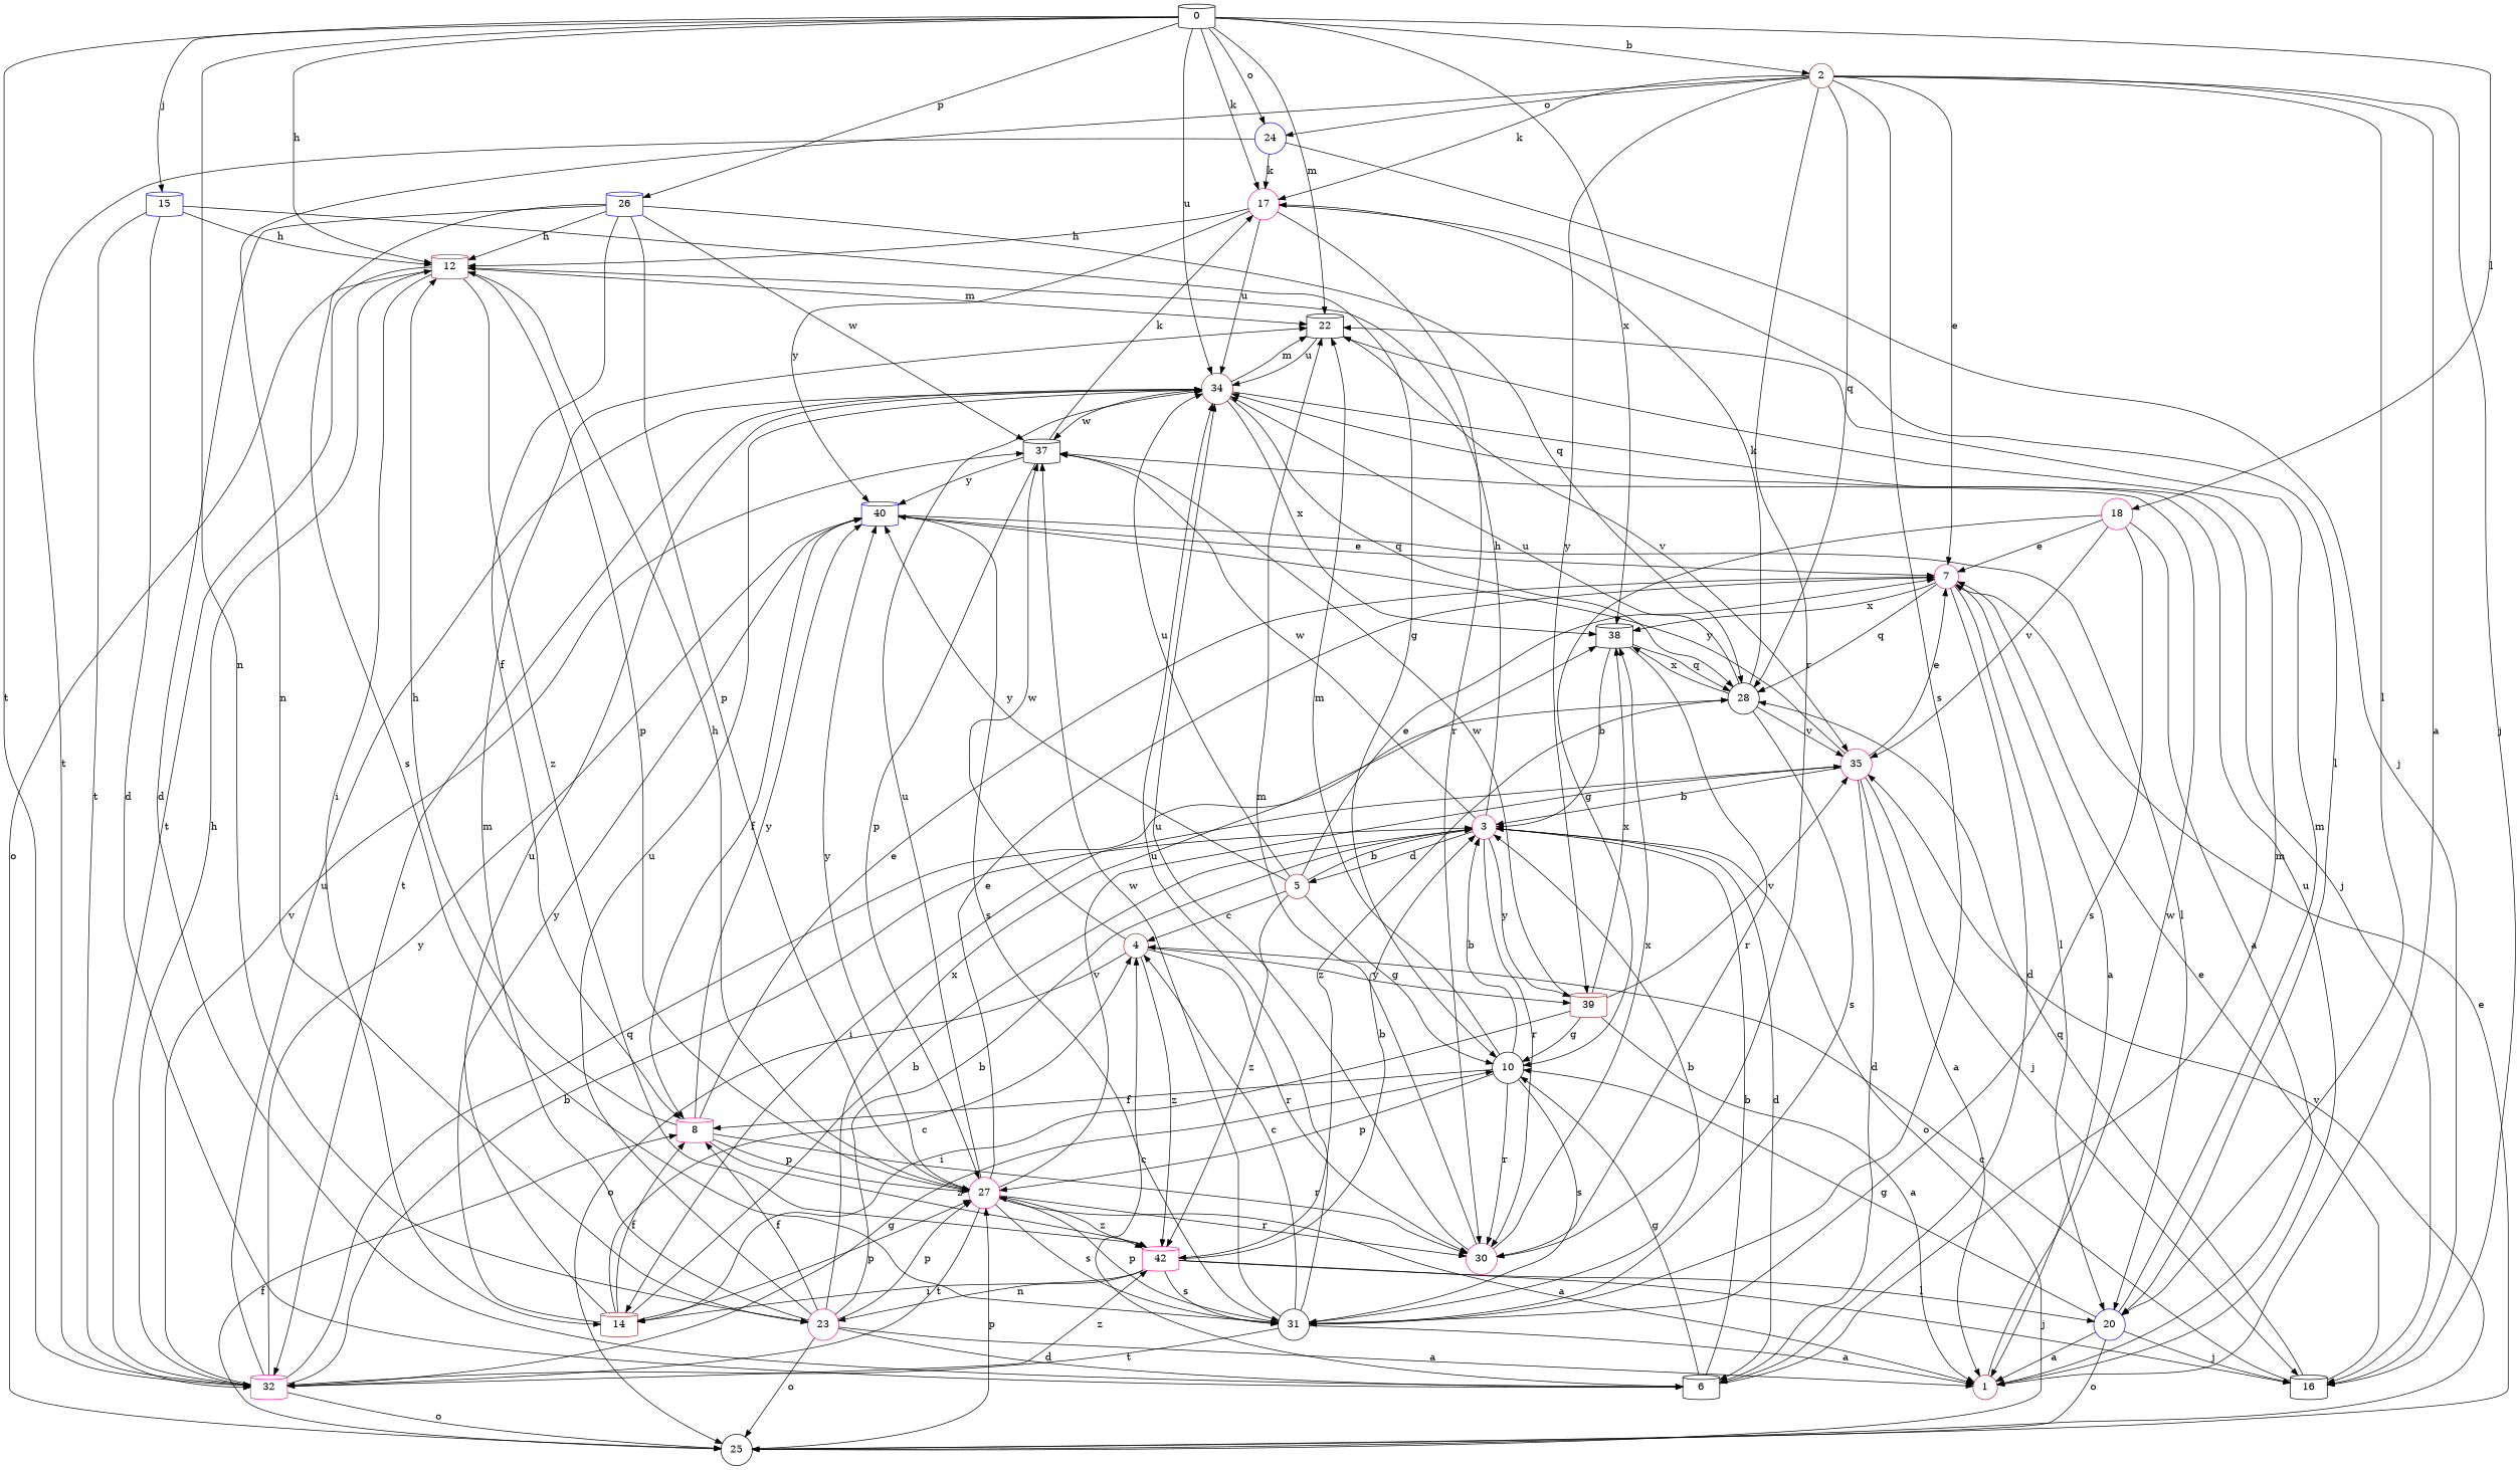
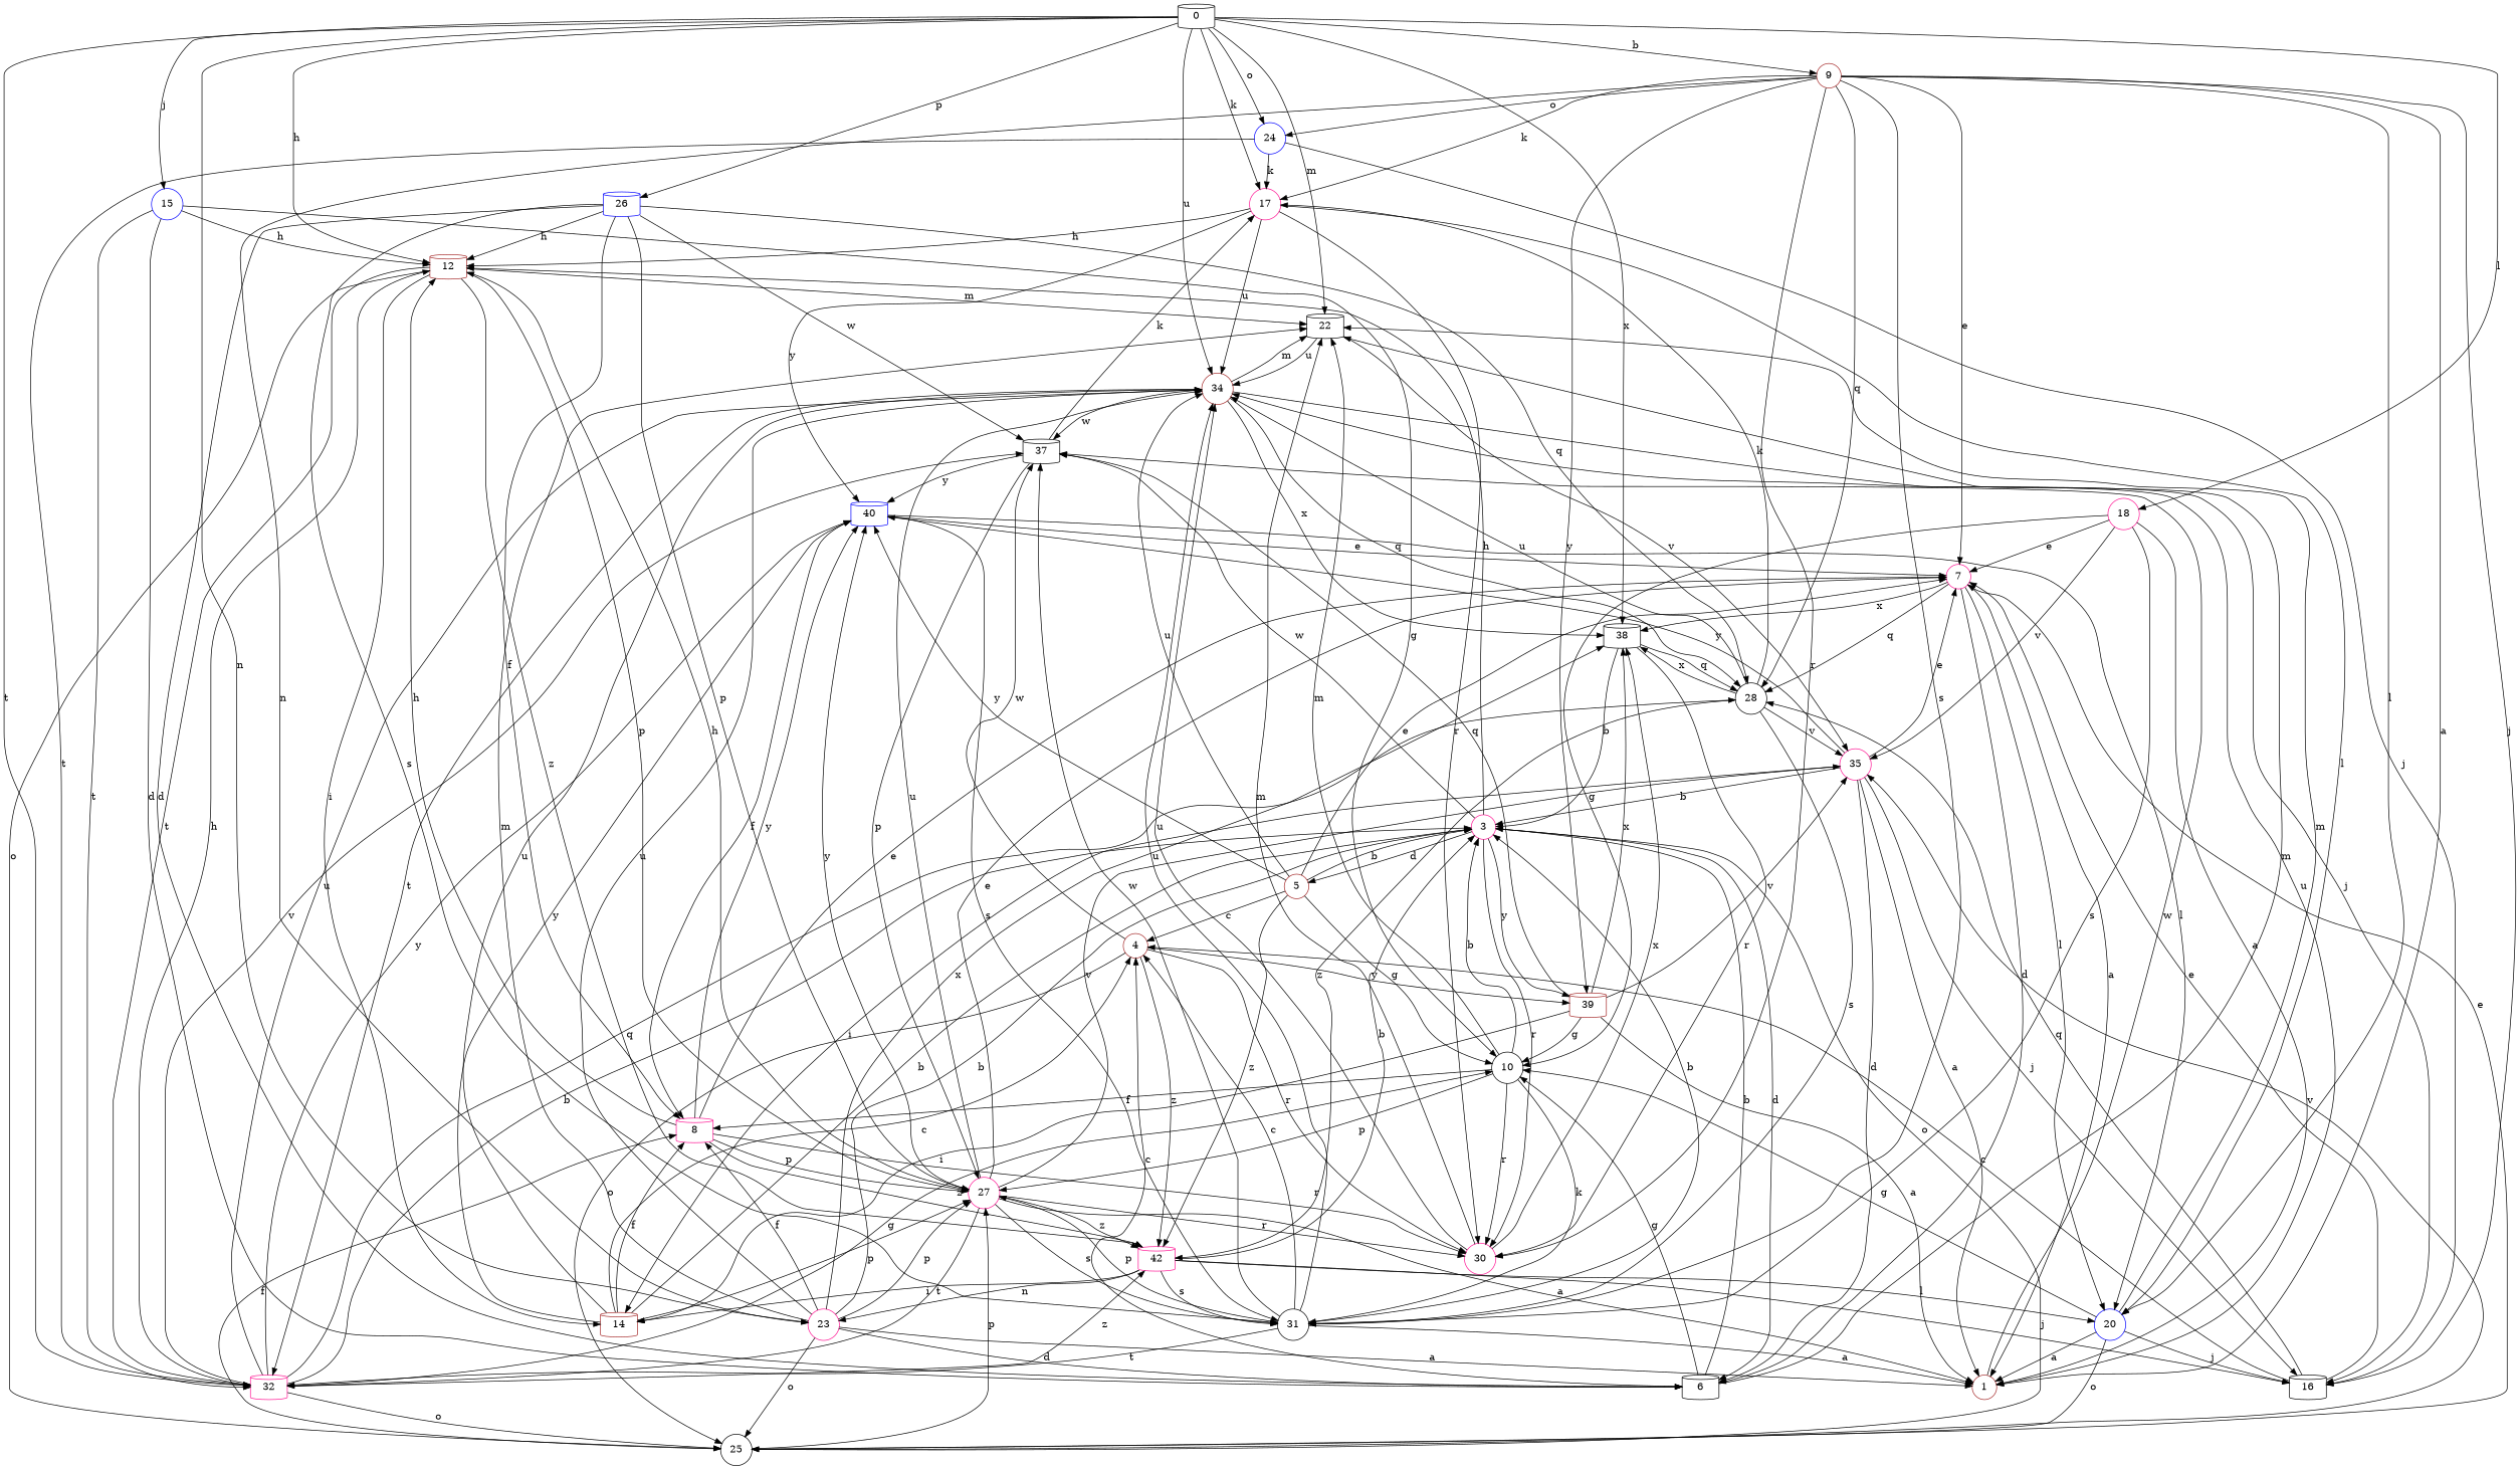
  strict digraph {
    node [color=deeppink shape=circle]
    0 [color=black shape=cylinder]
-   2 [color=brown]
+   2 [color=brown label=9]
    12 [color=brown shape=cylinder]
-   15 [color=blue shape=cylinder]
+   15 [color=blue]
    17
    18
    22 [color=black shape=cylinder]
    23
    24 [color=blue]
    26 [color=blue shape=cylinder]
    32 [shape=cylinder]
    34 [color=brown]
    38 [color=black shape=cylinder]
    1 [color=brown]
    7
    16 [color=black shape=cylinder]
    20 [color=blue]
    28 [color=black]
    30
    31 [color=black]
    39 [color=brown shape=cylinder]
    25 [color=black]
    42 [shape=cylinder]
    27
    14 [color=brown shape=cylinder]
    6 [color=black shape=cylinder]
    10 [color=black]
    40 [color=blue shape=cylinder]
    35
    3
    8 [shape=cylinder]
    37 [color=black shape=cylinder]
    4 [color=brown]
    5 [color=brown]
    0 -> 2 [label=b]
    0 -> 12 [label=h]
    0 -> 15 [label=j]
    0 -> 17 [label=k]
    0 -> 18 [label=l]
    0 -> 22 [label=m]
    0 -> 23 [label=n]
    0 -> 24 [label=o]
    0 -> 26 [label=p]
    0 -> 32 [label=t]
    0 -> 34 [label=u]
    0 -> 38 [label=x]
    2 -> 17 [label=k]
    2 -> 23 [label=n]
    2 -> 24 [label=o]
    2 -> 1 [label=a]
    2 -> 7 [label=e]
    2 -> 16 [label=j]
    2 -> 20 [label=l]
    2 -> 28 [label=q]
    2 -> 30 [label=r]
    2 -> 31 [label=s]
    2 -> 39 [label=y]
    12 -> 22 [label=m]
    12 -> 32 [label=t]
    12 -> 25 [label=o]
    12 -> 42 [label=z]
    12 -> 27 [label=p]
    12 -> 14 [label=i]
    15 -> 12 [label=h]
    15 -> 32 [label=t]
    15 -> 6 [label=d]
    15 -> 10 [label=g]
    17 -> 12 [label=h]
    17 -> 34 [label=u]
    17 -> 20 [label=l]
    17 -> 30 [label=r]
    17 -> 40 [label=y]
    18 -> 1 [label=a]
    18 -> 7 [label=e]
    18 -> 31 [label=s]
    18 -> 10 [label=g]
    18 -> 35 [label=v]
    22 -> 34 [label=u]
    22 -> 35 [label=v]
    23 -> 22 [label=m]
    23 -> 34 [label=u]
    23 -> 38 [label=x]
    23 -> 1 [label=a]
    23 -> 25 [label=o]
    23 -> 27 [label=p]
    23 -> 6 [label=d]
    23 -> 3 [label=b]
    23 -> 8 [label=f]
    24 -> 17 [label=k]
    24 -> 32 [label=t]
    24 -> 16 [label=j]
    26 -> 12 [label=h]
    26 -> 28 [label=q]
    26 -> 31 [label=s]
    26 -> 27 [label=p]
    26 -> 6 [label=d]
    26 -> 8 [label=f]
    26 -> 37 [label=w]
    32 -> 12 [label=h]
    32 -> 34 [label=u]
    32 -> 28 [label=q]
    32 -> 25 [label=o]
    32 -> 42 [label=z]
    32 -> 10 [label=g]
    32 -> 40 [label=y]
    32 -> 3 [label=b]
    32 -> 37 [label=v]
    34 -> 22 [label=m]
    34 -> 32 [label=t]
    34 -> 38 [label=x]
    34 -> 16 [label=j]
    34 -> 28 [label=q]
    34 -> 37 [label=w]
    38 -> 28 [label=q]
    38 -> 30 [label=r]
    38 -> 3 [label=b]
    1 -> 34 [label=u]
    1 -> 37 [label=w]
    7 -> 38 [label=x]
    7 -> 1 [label=a]
    7 -> 20 [label=l]
    7 -> 28 [label=q]
    7 -> 6 [label=d]
    16 -> 7 [label=e]
    16 -> 28 [label=q]
    16 -> 4 [label=c]
    20 -> 22 [label=m]
    20 -> 1 [label=a]
    20 -> 16 [label=j]
    20 -> 25 [label=o]
    20 -> 10 [label=g]
    28 -> 17 [label=k]
    28 -> 34 [label=u]
    28 -> 38 [label=x]
    28 -> 31 [label=s]
    28 -> 42 [label=z]
    28 -> 35 [label=v]
    30 -> 22 [label=m]
    30 -> 34 [label=u]
    30 -> 38 [label=x]
    31 -> 32 [label=t]
    31 -> 34 [label=u]
    31 -> 1 [label=a]
    31 -> 27 [label=p]
    31 -> 3 [label=b]
    31 -> 37 [label=w]
    31 -> 4 [label=c]
    39 -> 38 [label=x]
    39 -> 1 [label=a]
    39 -> 14 [label=i]
    39 -> 10 [label=g]
    39 -> 35 [label=v]
-   39 -> 37 [label=w]
+   39 -> 37 [label=q]
    25 -> 7 [label=e]
    25 -> 27 [label=p]
    25 -> 35 [label=v]
    25 -> 8 [label=f]
    42 -> 23 [label=n]
    42 -> 16 [label=j]
    42 -> 20 [label=l]
    42 -> 31 [label=s]
    42 -> 14 [label=i]
    42 -> 3 [label=b]
    27 -> 12 [label=h]
    27 -> 32 [label=t]
    27 -> 34 [label=u]
    27 -> 1 [label=a]
    27 -> 7 [label=e]
    27 -> 30 [label=r]
    27 -> 31 [label=s]
    27 -> 42 [label=z]
    27 -> 40 [label=y]
    27 -> 35 [label=v]
    14 -> 34 [label=u]
    14 -> 27 [label=p]
    14 -> 40 [label=y]
    14 -> 3 [label=b]
    14 -> 8 [label=f]
    14 -> 4 [label=c]
    6 -> 22 [label=m]
    6 -> 10 [label=g]
    6 -> 3 [label=b]
    6 -> 4 [label=c]
    10 -> 22 [label=m]
    10 -> 30 [label=r]
-   10 -> 31 [label=s]
+   10 -> 31 [label=k]
    10 -> 27 [label=p]
    10 -> 3 [label=b]
    10 -> 8 [label=f]
    40 -> 7 [label=e]
    40 -> 20 [label=l]
    40 -> 31 [label=s]
    40 -> 8 [label=f]
    35 -> 1 [label=a]
    35 -> 7 [label=e]
    35 -> 16 [label=j]
    35 -> 14 [label=i]
    35 -> 6 [label=d]
    35 -> 40 [label=y]
    35 -> 3 [label=b]
    3 -> 12 [label=h]
    3 -> 30 [label=r]
    3 -> 39 [label=y]
    3 -> 25 [label=o]
    3 -> 6 [label=d]
    3 -> 37 [label=w]
    3 -> 5 [label=d]
    8 -> 12 [label=h]
    8 -> 7 [label=e]
    8 -> 30 [label=r]
    8 -> 42 [label=z]
    8 -> 27 [label=p]
    8 -> 40 [label=y]
    37 -> 17 [label=k]
    37 -> 27 [label=p]
    37 -> 40 [label=y]
    4 -> 30 [label=r]
    4 -> 39 [label=y]
    4 -> 25 [label=o]
    4 -> 42 [label=z]
    4 -> 37 [label=w]
    5 -> 34 [label=u]
    5 -> 7 [label=e]
    5 -> 42 [label=z]
    5 -> 10 [label=g]
    5 -> 40 [label=y]
    5 -> 3 [label=b]
    5 -> 4 [label=c]
  }
